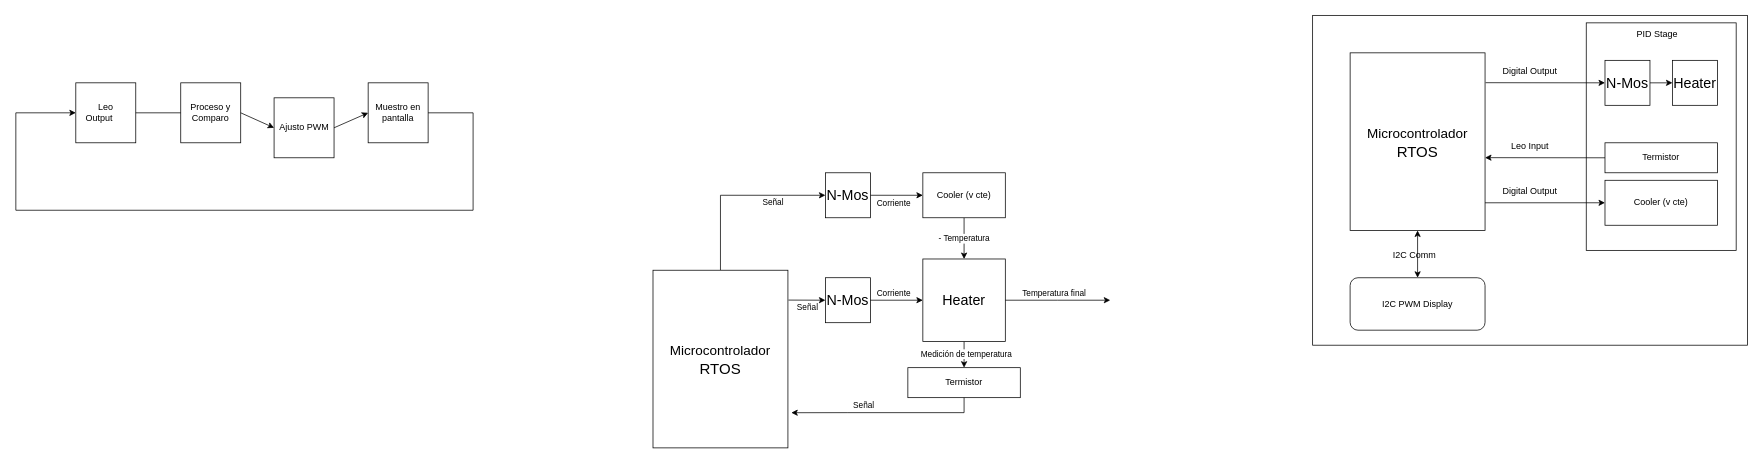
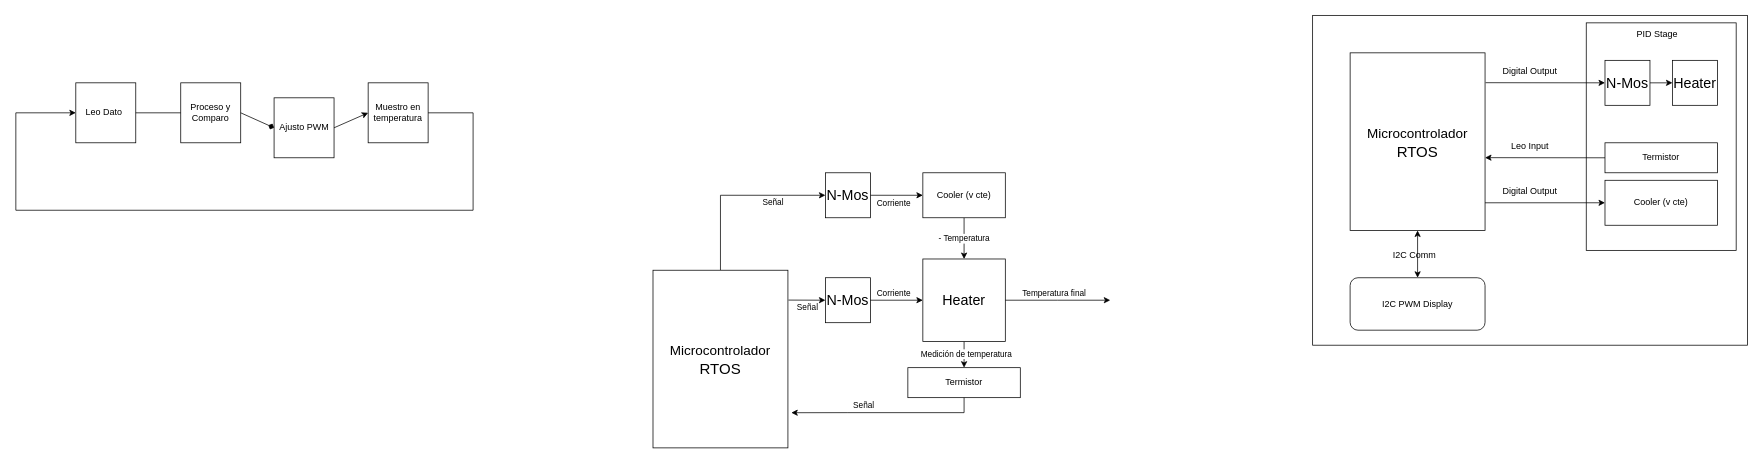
  <mxCell id="0" style=";html=1;" />
  <mxCell id="1" style=";html=1;" parent="0" />
  <mxCell id="2" value="" style="rounded=0;whiteSpace=wrap;html=1;" parent="1" vertex="1"><mxGeometry x="1750" y="20" width="580" height="440" as="geometry" /></mxCell>
  <mxCell id="3" value="" style="rounded=0;whiteSpace=wrap;html=1;" parent="1" vertex="1"><mxGeometry x="2115" y="30" width="200" height="303.5" as="geometry" /></mxCell>
  <mxCell id="4" value="&lt;font style=&quot;font-size: 18px;&quot;&gt;Microcontrolador&lt;/font&gt;&lt;br&gt;RTOS" style="rounded=0;whiteSpace=wrap;html=1;direction=south;fontSize=20;" parent="1" vertex="1"><mxGeometry x="1800" y="70" width="180" height="237" as="geometry" /></mxCell>
  <mxCell id="5" value="&lt;font style=&quot;font-size: 19px;&quot;&gt;N-Mos&lt;/font&gt;" style="whiteSpace=wrap;html=1;aspect=fixed;fontSize=20;" parent="1" vertex="1"><mxGeometry x="2140" y="80" width="60" height="60" as="geometry" /></mxCell>
  <mxCell id="6" value="&lt;font style=&quot;font-size: 19px;&quot;&gt;Heater&lt;/font&gt;" style="whiteSpace=wrap;html=1;aspect=fixed;fontSize=20;" parent="1" vertex="1"><mxGeometry x="2230" y="80" width="60" height="60" as="geometry" /></mxCell>
  <mxCell id="7" value="&lt;div&gt;Cooler (v cte)&lt;br&gt;&lt;/div&gt;" style="rounded=0;whiteSpace=wrap;html=1;" parent="1" vertex="1"><mxGeometry x="2140" y="240" width="150" height="60" as="geometry" /></mxCell>
  <mxCell id="8" value="Termistor" style="rounded=0;whiteSpace=wrap;html=1;" parent="1" vertex="1"><mxGeometry x="2140" y="190" width="150" height="40" as="geometry" /></mxCell>
  <mxCell id="9" value="" style="endArrow=classic;html=1;rounded=0;entryX=0;entryY=0.5;entryDx=0;entryDy=0;exitX=0.844;exitY=0;exitDx=0;exitDy=0;exitPerimeter=0;" parent="1" source="4" target="7" edge="1"><mxGeometry width="50" height="50" relative="1" as="geometry"><mxPoint x="2030" y="320" as="sourcePoint" /><mxPoint x="2080" y="270" as="targetPoint" /></mxGeometry></mxCell>
  <mxCell id="10" value="" style="endArrow=classic;html=1;rounded=0;entryX=0;entryY=0.5;entryDx=0;entryDy=0;exitX=0.168;exitY=-0.004;exitDx=0;exitDy=0;exitPerimeter=0;" parent="1" source="4" target="5" edge="1"><mxGeometry width="50" height="50" relative="1" as="geometry"><mxPoint x="2020" y="180" as="sourcePoint" /><mxPoint x="2070" y="130" as="targetPoint" /></mxGeometry></mxCell>
  <mxCell id="11" value="" style="endArrow=classic;html=1;rounded=0;entryX=0;entryY=0.5;entryDx=0;entryDy=0;exitX=1;exitY=0.5;exitDx=0;exitDy=0;" parent="1" source="5" target="6" edge="1"><mxGeometry width="50" height="50" relative="1" as="geometry"><mxPoint x="2100" y="250" as="sourcePoint" /><mxPoint x="2150" y="200" as="targetPoint" /></mxGeometry></mxCell>
  <mxCell id="12" value="PID Stage" style="text;html=1;align=center;verticalAlign=middle;whiteSpace=wrap;rounded=0;" parent="1" vertex="1"><mxGeometry x="2180" y="30" width="60" height="30" as="geometry" /></mxCell>
  <mxCell id="13" value="I2C PWM Display" style="rounded=1;whiteSpace=wrap;html=1;" parent="1" vertex="1"><mxGeometry x="1800" y="370" width="180" height="70" as="geometry" /></mxCell>
  <mxCell id="14" value="" style="endArrow=classic;startArrow=classic;html=1;rounded=0;entryX=1;entryY=0.5;entryDx=0;entryDy=0;exitX=0.5;exitY=0;exitDx=0;exitDy=0;" parent="1" source="13" target="4" edge="1"><mxGeometry width="50" height="50" relative="1" as="geometry"><mxPoint x="1840" y="383.5" as="sourcePoint" /><mxPoint x="1890" y="333.5" as="targetPoint" /></mxGeometry></mxCell>
  <mxCell id="15" value="" style="endArrow=classic;html=1;rounded=0;entryX=0.59;entryY=0;entryDx=0;entryDy=0;entryPerimeter=0;exitX=0;exitY=0.5;exitDx=0;exitDy=0;" parent="1" source="8" target="4" edge="1"><mxGeometry width="50" height="50" relative="1" as="geometry"><mxPoint x="2020" y="270" as="sourcePoint" /><mxPoint x="2070" y="220" as="targetPoint" /></mxGeometry></mxCell>
  <mxCell id="16" value="Digital Output" style="text;html=1;align=center;verticalAlign=middle;whiteSpace=wrap;rounded=0;" parent="1" vertex="1"><mxGeometry x="1990" y="80" width="100" height="30" as="geometry" /></mxCell>
  <mxCell id="17" value="Leo Input" style="text;html=1;align=center;verticalAlign=middle;whiteSpace=wrap;rounded=0;" parent="1" vertex="1"><mxGeometry x="1990" y="180" width="100" height="30" as="geometry" /></mxCell>
  <mxCell id="18" value="Digital Output" style="text;html=1;align=center;verticalAlign=middle;whiteSpace=wrap;rounded=0;" parent="1" vertex="1"><mxGeometry x="1990" y="240" width="100" height="30" as="geometry" /></mxCell>
  <mxCell id="19" value="I2C Comm" style="text;html=1;align=center;verticalAlign=middle;whiteSpace=wrap;rounded=0;" parent="1" vertex="1"><mxGeometry x="1855.5" y="320" width="60" height="40" as="geometry" /></mxCell>
  <mxCell id="20" value="" style="edgeStyle=orthogonalEdgeStyle;rounded=0;orthogonalLoop=1;jettySize=auto;html=1;entryX=0;entryY=0.5;entryDx=0;entryDy=0;" parent="1" source="21" target="37" edge="1"><mxGeometry relative="1" as="geometry"><mxPoint x="1000" y="225" as="targetPoint" /><Array as="points"><mxPoint x="960" y="260" /></Array></mxGeometry></mxCell>
  <mxCell id="21" value="&lt;font style=&quot;font-size: 18px;&quot;&gt;Microcontrolador&lt;/font&gt;&lt;br&gt;RTOS" style="rounded=0;whiteSpace=wrap;html=1;direction=south;fontSize=20;" parent="1" vertex="1"><mxGeometry x="870" y="360" width="180" height="237" as="geometry" /></mxCell>
  <mxCell id="22" value="&lt;font style=&quot;font-size: 19px;&quot;&gt;N-Mos&lt;/font&gt;" style="whiteSpace=wrap;html=1;aspect=fixed;fontSize=20;" parent="1" vertex="1"><mxGeometry x="1100" y="370" width="60" height="60" as="geometry" /></mxCell>
  <mxCell id="23" value="" style="edgeStyle=orthogonalEdgeStyle;rounded=0;orthogonalLoop=1;jettySize=auto;html=1;" parent="1" source="25" target="28" edge="1"><mxGeometry relative="1" as="geometry" /></mxCell>
  <mxCell id="24" value="Medición de temperatura" style="edgeLabel;html=1;align=center;verticalAlign=middle;resizable=0;points=[];" parent="23" vertex="1" connectable="0"><mxGeometry x="0.156" y="2" relative="1" as="geometry"><mxPoint as="offset" /></mxGeometry></mxCell>
  <mxCell id="25" value="&lt;span style=&quot;font-size: 19px;&quot;&gt;Heater&lt;/span&gt;" style="whiteSpace=wrap;html=1;aspect=fixed;fontSize=20;" parent="1" vertex="1"><mxGeometry x="1230" y="345" width="110" height="110" as="geometry" /></mxCell>
  <mxCell id="26" value="- Temperatura" style="edgeStyle=orthogonalEdgeStyle;rounded=0;orthogonalLoop=1;jettySize=auto;html=1;" parent="1" source="27" target="25" edge="1"><mxGeometry relative="1" as="geometry" /></mxCell>
  <mxCell id="27" value="&lt;div&gt;Cooler (v cte)&lt;br&gt;&lt;/div&gt;" style="rounded=0;whiteSpace=wrap;html=1;" parent="1" vertex="1"><mxGeometry x="1230" y="230" width="110" height="60" as="geometry" /></mxCell>
  <mxCell id="28" value="Termistor" style="rounded=0;whiteSpace=wrap;html=1;" parent="1" vertex="1"><mxGeometry x="1210" y="490" width="150" height="40" as="geometry" /></mxCell>
  <mxCell id="29" value="" style="endArrow=classic;html=1;rounded=0;entryX=0;entryY=0.5;entryDx=0;entryDy=0;exitX=0.168;exitY=-0.004;exitDx=0;exitDy=0;exitPerimeter=0;" parent="1" source="21" target="22" edge="1"><mxGeometry width="50" height="50" relative="1" as="geometry"><mxPoint x="1280" y="180" as="sourcePoint" /><mxPoint x="1330" y="130" as="targetPoint" /></mxGeometry></mxCell>
  <mxCell id="30" value="Señal" style="edgeLabel;html=1;align=center;verticalAlign=middle;resizable=0;points=[];" parent="29" vertex="1" connectable="0"><mxGeometry x="0.006" relative="1" as="geometry"><mxPoint y="10" as="offset" /></mxGeometry></mxCell>
  <mxCell id="31" value="" style="endArrow=classic;html=1;rounded=0;entryX=0;entryY=0.5;entryDx=0;entryDy=0;exitX=1;exitY=0.5;exitDx=0;exitDy=0;" parent="1" source="22" target="25" edge="1"><mxGeometry width="50" height="50" relative="1" as="geometry"><mxPoint x="1345" y="250" as="sourcePoint" /><mxPoint x="1395" y="200" as="targetPoint" /></mxGeometry></mxCell>
  <mxCell id="32" value="Corriente" style="edgeLabel;html=1;align=center;verticalAlign=middle;resizable=0;points=[];" parent="31" vertex="1" connectable="0"><mxGeometry x="0.14" y="-3" relative="1" as="geometry"><mxPoint x="-10" y="-13" as="offset" /></mxGeometry></mxCell>
  <mxCell id="33" style="edgeStyle=orthogonalEdgeStyle;rounded=0;orthogonalLoop=1;jettySize=auto;html=1;exitX=0.5;exitY=1;exitDx=0;exitDy=0;entryX=0.802;entryY=-0.025;entryDx=0;entryDy=0;entryPerimeter=0;" parent="1" source="28" target="21" edge="1"><mxGeometry relative="1" as="geometry" /></mxCell>
  <mxCell id="34" value="" style="edgeStyle=orthogonalEdgeStyle;rounded=0;orthogonalLoop=1;jettySize=auto;html=1;exitX=1;exitY=0.5;exitDx=0;exitDy=0;" parent="1" source="25" edge="1"><mxGeometry relative="1" as="geometry"><mxPoint x="1410" y="400" as="sourcePoint" /><mxPoint x="1480" y="400" as="targetPoint" /></mxGeometry></mxCell>
  <mxCell id="35" value="Temperatura final" style="edgeLabel;html=1;align=center;verticalAlign=middle;resizable=0;points=[];" parent="34" vertex="1" connectable="0"><mxGeometry x="0.143" y="1" relative="1" as="geometry"><mxPoint x="-15" y="-9" as="offset" /></mxGeometry></mxCell>
  <mxCell id="36" value="" style="edgeStyle=orthogonalEdgeStyle;rounded=0;orthogonalLoop=1;jettySize=auto;html=1;" parent="1" source="37" target="27" edge="1"><mxGeometry relative="1" as="geometry" /></mxCell>
  <mxCell id="37" value="&lt;font style=&quot;font-size: 19px;&quot;&gt;N-Mos&lt;/font&gt;" style="whiteSpace=wrap;html=1;aspect=fixed;fontSize=20;" parent="1" vertex="1"><mxGeometry x="1100" y="230" width="60" height="60" as="geometry" /></mxCell>
  <mxCell id="38" value="Corriente" style="edgeLabel;html=1;align=center;verticalAlign=middle;resizable=0;points=[];" parent="1" vertex="1" connectable="0"><mxGeometry x="1190" y="270" as="geometry" /></mxCell>
  <mxCell id="39" value="Señal" style="edgeLabel;html=1;align=center;verticalAlign=middle;resizable=0;points=[];" parent="1" vertex="1" connectable="0"><mxGeometry x="1100" y="389.999" as="geometry"><mxPoint x="-71" y="-121" as="offset" /></mxGeometry></mxCell>
  <mxCell id="40" value="Señal" style="edgeLabel;html=1;align=center;verticalAlign=middle;resizable=0;points=[];" parent="1" vertex="1" connectable="0"><mxGeometry x="1150" y="539.999" as="geometry" /></mxCell>
- <mxCell id="41" value="Leo Output&lt;span style=&quot;white-space: pre;&quot;&gt;&#09;&lt;/span&gt;" style="whiteSpace=wrap;html=1;aspect=fixed;" vertex="1" parent="1"><mxGeometry x="100" y="110" width="80" height="80" as="geometry" /></mxCell>
+ <mxCell id="41" value="Leo Dato&lt;span style=&quot;white-space: pre;&quot;&gt;&#09;&lt;/span&gt;" style="whiteSpace=wrap;html=1;aspect=fixed;" vertex="1" parent="1"><mxGeometry x="100" y="110" width="80" height="80" as="geometry" /></mxCell>
  <mxCell id="42" value="Proceso y Comparo" style="whiteSpace=wrap;html=1;aspect=fixed;" vertex="1" parent="1"><mxGeometry x="240" y="110" width="80" height="80" as="geometry" /></mxCell>
  <mxCell id="43" value="Ajusto PWM" style="whiteSpace=wrap;html=1;aspect=fixed;" vertex="1" parent="1"><mxGeometry x="364.5" y="130" width="80" height="80" as="geometry" /></mxCell>
- <mxCell id="44" value="Muestro en pantalla" style="whiteSpace=wrap;html=1;aspect=fixed;" vertex="1" parent="1"><mxGeometry x="490" y="110" width="80" height="80" as="geometry" /></mxCell>
+ <mxCell id="44" value="Muestro en temperatura" style="whiteSpace=wrap;html=1;aspect=fixed;" vertex="1" parent="1"><mxGeometry x="490" y="110" width="80" height="80" as="geometry" /></mxCell>
  <mxCell id="45" value="" style="endArrow=none;html=1;rounded=0;exitX=1;exitY=0.5;exitDx=0;exitDy=0;entryX=0;entryY=0.5;entryDx=0;entryDy=0;" edge="1" parent="1" source="41" target="42"><mxGeometry width="50" height="50" relative="1" as="geometry"><mxPoint x="200" y="285" as="sourcePoint" /><mxPoint x="250" y="235" as="targetPoint" /></mxGeometry></mxCell>
- <mxCell id="46" value="" style="endArrow=classic;html=1;rounded=0;exitX=1;exitY=0.5;exitDx=0;exitDy=0;entryX=0;entryY=0.5;entryDx=0;entryDy=0;" edge="1" parent="1" source="42" target="43"><mxGeometry width="50" height="50" relative="1" as="geometry"><mxPoint x="190" y="160" as="sourcePoint" /><mxPoint x="250" y="160" as="targetPoint" /></mxGeometry></mxCell>
+ <mxCell id="46" value="" style="endArrow=diamond;html=1;rounded=0;exitX=1;exitY=0.5;exitDx=0;exitDy=0;entryX=0;entryY=0.5;entryDx=0;entryDy=0;" edge="1" parent="1" source="42" target="43"><mxGeometry width="50" height="50" relative="1" as="geometry"><mxPoint x="190" y="160" as="sourcePoint" /><mxPoint x="250" y="160" as="targetPoint" /></mxGeometry></mxCell>
  <mxCell id="47" value="" style="endArrow=classic;html=1;rounded=0;exitX=1;exitY=0.5;exitDx=0;exitDy=0;entryX=0;entryY=0.5;entryDx=0;entryDy=0;" edge="1" parent="1" source="43" target="44"><mxGeometry width="50" height="50" relative="1" as="geometry"><mxPoint x="200" y="170" as="sourcePoint" /><mxPoint x="260" y="170" as="targetPoint" /></mxGeometry></mxCell>
  <mxCell id="48" value="" style="endArrow=classic;html=1;rounded=0;exitX=1;exitY=0.5;exitDx=0;exitDy=0;entryX=0;entryY=0.5;entryDx=0;entryDy=0;" edge="1" parent="1" source="44" target="41"><mxGeometry width="50" height="50" relative="1" as="geometry"><mxPoint x="480" y="340" as="sourcePoint" /><mxPoint x="20" y="160" as="targetPoint" /><Array as="points"><mxPoint x="630" y="150" /><mxPoint x="630" y="280" /><mxPoint x="20" y="280" /><mxPoint x="20" y="150" /></Array></mxGeometry></mxCell>
